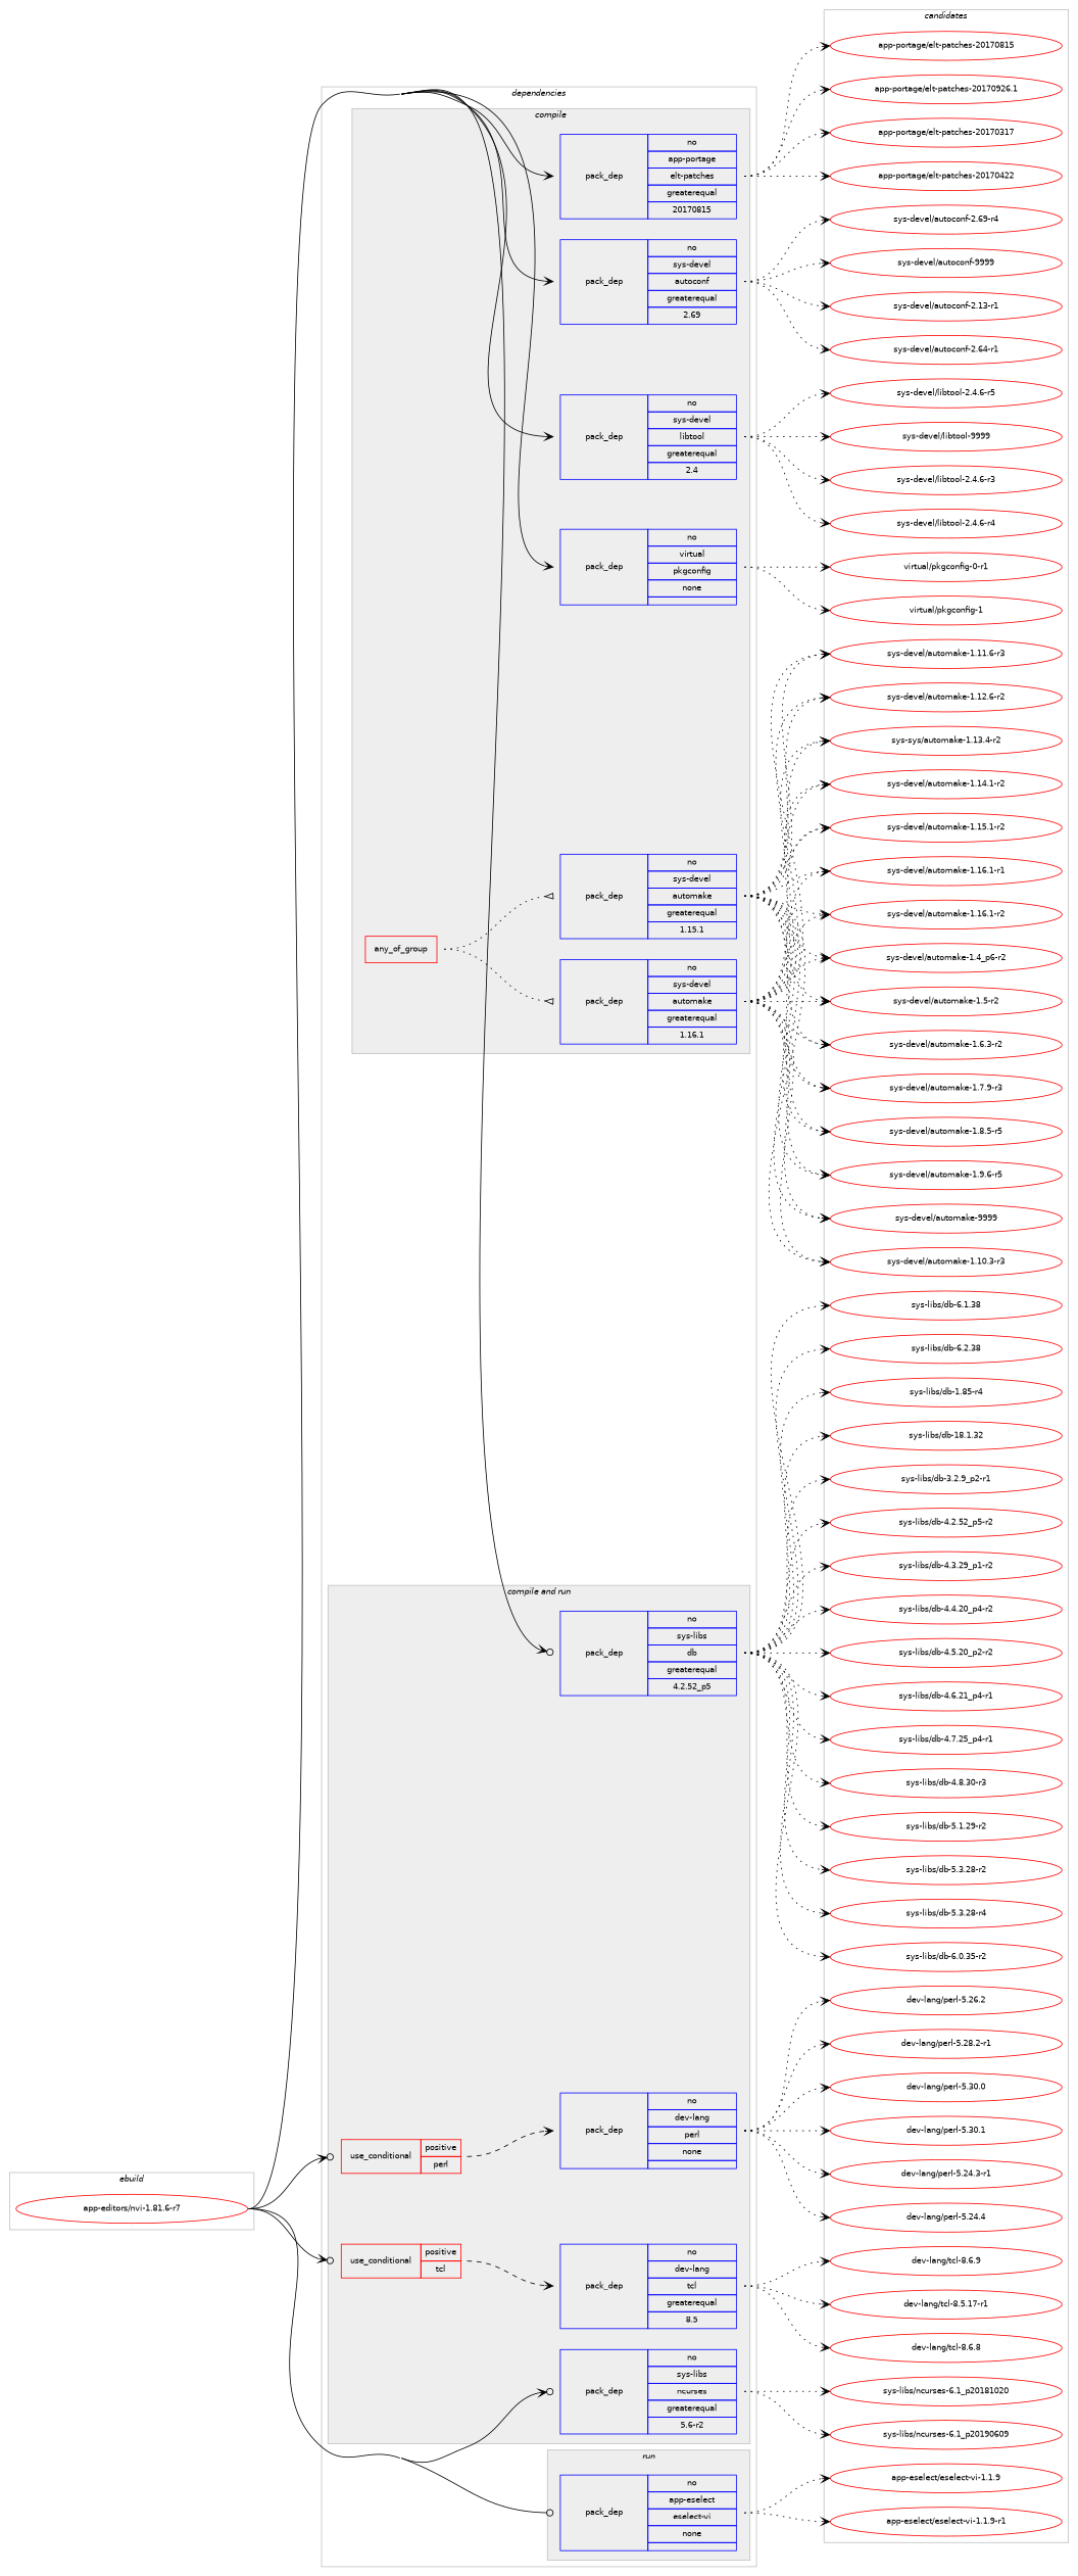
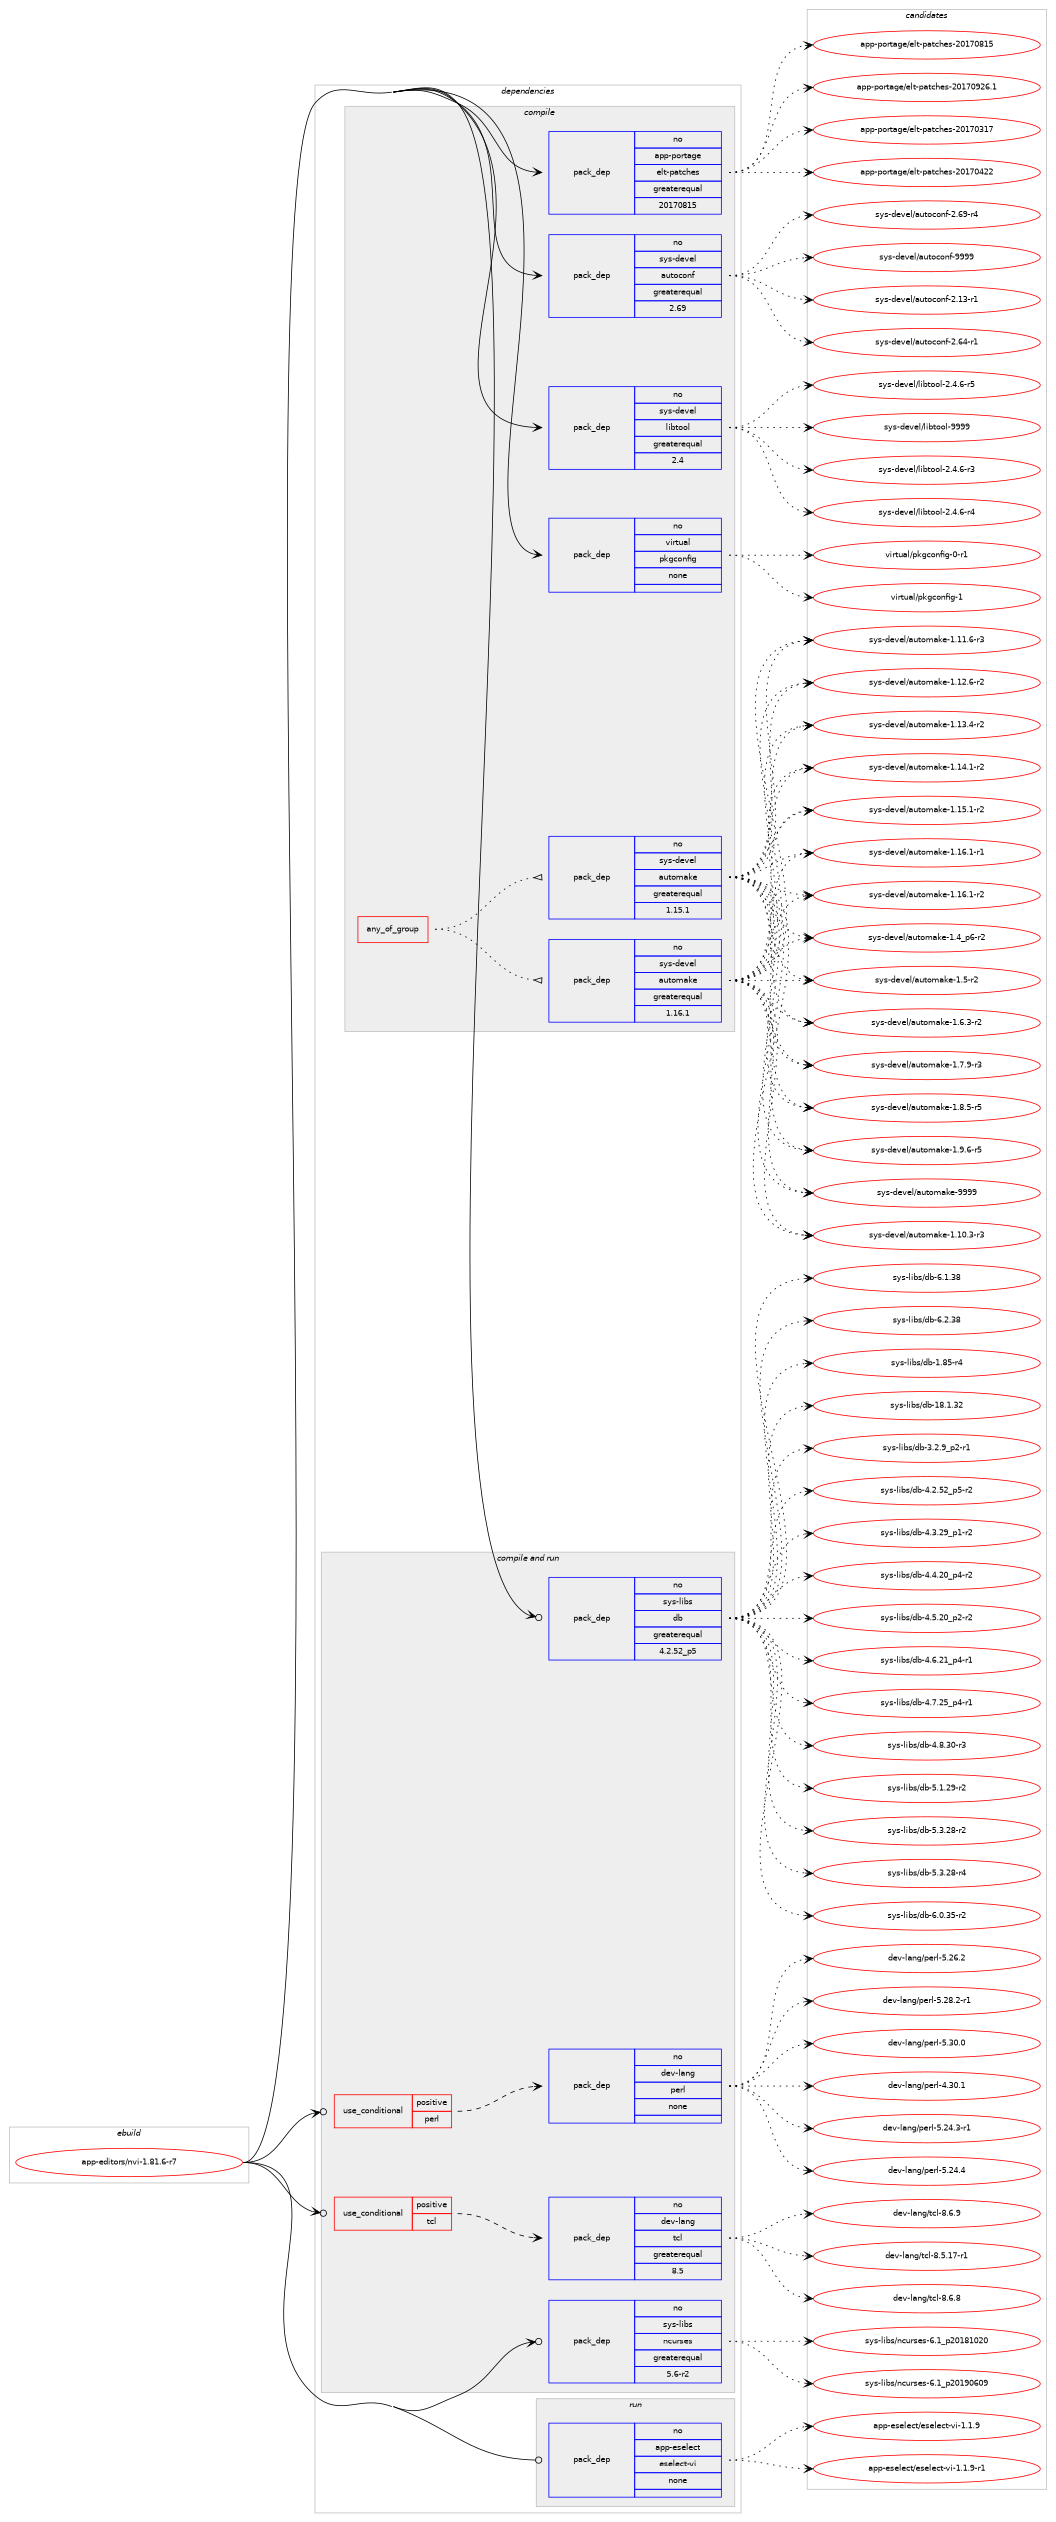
  digraph {
    compound=true
    concentrate=true
    fontname=Helvetica
    fontsize=10
    newrank=true
    rankdir=LR
    ranksep=1.5
    node [color=red fontname=Helvetica fontsize=10]
    edge [arrowhead=vee headport=w style=dotted tailport=e weight=100]
    n1 [label="app-editors/nvi-1.81.6-r7" width=4]
    n2 [color=blue label=<<TABLE BORDER="0" CELLBORDER="1" CELLSPACING="0" CELLPADDING="4" WIDTH="220"><TR><TD ROWSPAN="6" CELLPADDING="30">pack_dep</TD></TR><TR><TD WIDTH="110">no</TD></TR><TR><TD>sys-devel</TD></TR><TR><TD>automake</TD></TR><TR><TD>greaterequal</TD></TR><TR><TD>1.16.1</TD></TR></TABLE>> shape=none]
    n3 [color=blue label=<<TABLE BORDER="0" CELLBORDER="1" CELLSPACING="0" CELLPADDING="4" WIDTH="220"><TR><TD ROWSPAN="6" CELLPADDING="30">pack_dep</TD></TR><TR><TD WIDTH="110">no</TD></TR><TR><TD>sys-devel</TD></TR><TR><TD>automake</TD></TR><TR><TD>greaterequal</TD></TR><TR><TD>1.15.1</TD></TR></TABLE>> shape=none]
    n4 [label=<<TABLE BORDER="0" CELLBORDER="1" CELLSPACING="0" CELLPADDING="4"><TR><TD CELLPADDING="10">any_of_group</TD></TR></TABLE>> shape=none]
    n5 [color=blue label=<<TABLE BORDER="0" CELLBORDER="1" CELLSPACING="0" CELLPADDING="4" WIDTH="220"><TR><TD ROWSPAN="6" CELLPADDING="30">pack_dep</TD></TR><TR><TD WIDTH="110">no</TD></TR><TR><TD>app-portage</TD></TR><TR><TD>elt-patches</TD></TR><TR><TD>greaterequal</TD></TR><TR><TD>20170815</TD></TR></TABLE>> shape=none]
    n6 [color=blue label=<<TABLE BORDER="0" CELLBORDER="1" CELLSPACING="0" CELLPADDING="4" WIDTH="220"><TR><TD ROWSPAN="6" CELLPADDING="30">pack_dep</TD></TR><TR><TD WIDTH="110">no</TD></TR><TR><TD>sys-devel</TD></TR><TR><TD>autoconf</TD></TR><TR><TD>greaterequal</TD></TR><TR><TD>2.69</TD></TR></TABLE>> shape=none]
    n7 [color=blue label=<<TABLE BORDER="0" CELLBORDER="1" CELLSPACING="0" CELLPADDING="4" WIDTH="220"><TR><TD ROWSPAN="6" CELLPADDING="30">pack_dep</TD></TR><TR><TD WIDTH="110">no</TD></TR><TR><TD>sys-devel</TD></TR><TR><TD>libtool</TD></TR><TR><TD>greaterequal</TD></TR><TR><TD>2.4</TD></TR></TABLE>> shape=none]
    n8 [color=blue label=<<TABLE BORDER="0" CELLBORDER="1" CELLSPACING="0" CELLPADDING="4" WIDTH="220"><TR><TD ROWSPAN="6" CELLPADDING="30">pack_dep</TD></TR><TR><TD WIDTH="110">no</TD></TR><TR><TD>virtual</TD></TR><TR><TD>pkgconfig</TD></TR><TR><TD>none</TD></TR><TR><TD></TD></TR></TABLE>> shape=none]
    n9 [color=blue label=<<TABLE BORDER="0" CELLBORDER="1" CELLSPACING="0" CELLPADDING="4" WIDTH="220"><TR><TD ROWSPAN="6" CELLPADDING="30">pack_dep</TD></TR><TR><TD WIDTH="110">no</TD></TR><TR><TD>sys-libs</TD></TR><TR><TD>db</TD></TR><TR><TD>greaterequal</TD></TR><TR><TD>4.2.52_p5</TD></TR></TABLE>> shape=none]
    n10 [color=blue label=<<TABLE BORDER="0" CELLBORDER="1" CELLSPACING="0" CELLPADDING="4" WIDTH="220"><TR><TD ROWSPAN="6" CELLPADDING="30">pack_dep</TD></TR><TR><TD WIDTH="110">no</TD></TR><TR><TD>dev-lang</TD></TR><TR><TD>perl</TD></TR><TR><TD>none</TD></TR><TR><TD></TD></TR></TABLE>> shape=none]
    n11 [label=<<TABLE BORDER="0" CELLBORDER="1" CELLSPACING="0" CELLPADDING="4"><TR><TD ROWSPAN="3" CELLPADDING="10">use_conditional</TD></TR><TR><TD>positive</TD></TR><TR><TD>perl</TD></TR></TABLE>> shape=none]
    n12 [color=blue label=<<TABLE BORDER="0" CELLBORDER="1" CELLSPACING="0" CELLPADDING="4" WIDTH="220"><TR><TD ROWSPAN="6" CELLPADDING="30">pack_dep</TD></TR><TR><TD WIDTH="110">no</TD></TR><TR><TD>dev-lang</TD></TR><TR><TD>tcl</TD></TR><TR><TD>greaterequal</TD></TR><TR><TD>8.5</TD></TR></TABLE>> shape=none]
    n13 [label=<<TABLE BORDER="0" CELLBORDER="1" CELLSPACING="0" CELLPADDING="4"><TR><TD ROWSPAN="3" CELLPADDING="10">use_conditional</TD></TR><TR><TD>positive</TD></TR><TR><TD>tcl</TD></TR></TABLE>> shape=none]
    n14 [color=blue label=<<TABLE BORDER="0" CELLBORDER="1" CELLSPACING="0" CELLPADDING="4" WIDTH="220"><TR><TD ROWSPAN="6" CELLPADDING="30">pack_dep</TD></TR><TR><TD WIDTH="110">no</TD></TR><TR><TD>sys-libs</TD></TR><TR><TD>ncurses</TD></TR><TR><TD>greaterequal</TD></TR><TR><TD>5.6-r2</TD></TR></TABLE>> shape=none]
    n15 [color=blue label=<<TABLE BORDER="0" CELLBORDER="1" CELLSPACING="0" CELLPADDING="4" WIDTH="220"><TR><TD ROWSPAN="6" CELLPADDING="30">pack_dep</TD></TR><TR><TD WIDTH="110">no</TD></TR><TR><TD>app-eselect</TD></TR><TR><TD>eselect-vi</TD></TR><TR><TD>none</TD></TR><TR><TD></TD></TR></TABLE>> shape=none]
    n16 [label="sys-devel/automake-1.10.3-r3" width=4]
    n17 [label="sys-devel/automake-1.11.6-r3" width=4]
    n18 [label="sys-devel/automake-1.12.6-r2" width=4]
-   n19 [label="sys-sys/automake-1.13.4-r2" width=4]
+   n19 [label="sys-devel/automake-1.13.4-r2" width=4]
    n20 [label="sys-devel/automake-1.14.1-r2" width=4]
    n21 [label="sys-devel/automake-1.15.1-r2" width=4]
    n22 [label="sys-devel/automake-1.16.1-r1" width=4]
    n23 [label="sys-devel/automake-1.16.1-r2" width=4]
    n24 [label="sys-devel/automake-1.4_p6-r2" width=4]
    n25 [label="sys-devel/automake-1.5-r2" width=4]
    n26 [label="sys-devel/automake-1.6.3-r2" width=4]
    n27 [label="sys-devel/automake-1.7.9-r3" width=4]
    n28 [label="sys-devel/automake-1.8.5-r5" width=4]
    n29 [label="sys-devel/automake-1.9.6-r5" width=4]
    n30 [label="sys-devel/automake-9999" width=4]
    n31 [label="app-portage/elt-patches-20170317" width=4]
    n32 [label="app-portage/elt-patches-20170422" width=4]
    n33 [label="app-portage/elt-patches-20170815" width=4]
    n34 [label="app-portage/elt-patches-20170926.1" width=4]
    n35 [label="sys-devel/autoconf-2.13-r1" width=4]
    n36 [label="sys-devel/autoconf-2.64-r1" width=4]
    n37 [label="sys-devel/autoconf-2.69-r4" width=4]
    n38 [label="sys-devel/autoconf-9999" width=4]
    n39 [label="sys-devel/libtool-2.4.6-r3" width=4]
    n40 [label="sys-devel/libtool-2.4.6-r4" width=4]
    n41 [label="sys-devel/libtool-2.4.6-r5" width=4]
    n42 [label="sys-devel/libtool-9999" width=4]
    n43 [label="virtual/pkgconfig-0-r1" width=4]
    n44 [label="virtual/pkgconfig-1" width=4]
    n45 [label="dev-lang/perl-5.24.3-r1" width=4]
    n46 [label="dev-lang/perl-5.24.4" width=4]
    n47 [label="dev-lang/perl-5.26.2" width=4]
    n48 [label="dev-lang/perl-5.28.2-r1" width=4]
    n49 [label="dev-lang/perl-5.30.0" width=4]
-   n50 [label="dev-lang/perl-5.30.1" width=4]
+   n50 [label="dev-lang/perl-4.30.1" width=4]
    n51 [label="dev-lang/tcl-8.5.17-r1" width=4]
    n52 [label="dev-lang/tcl-8.6.8" width=4]
    n53 [label="dev-lang/tcl-8.6.9" width=4]
    n54 [label="sys-libs/db-1.85-r4" width=4]
    n55 [label="sys-libs/db-18.1.32" width=4]
    n56 [label="sys-libs/db-3.2.9_p2-r1" width=4]
    n57 [label="sys-libs/db-4.2.52_p5-r2" width=4]
    n58 [label="sys-libs/db-4.3.29_p1-r2" width=4]
    n59 [label="sys-libs/db-4.4.20_p4-r2" width=4]
    n60 [label="sys-libs/db-4.5.20_p2-r2" width=4]
    n61 [label="sys-libs/db-4.6.21_p4-r1" width=4]
    n62 [label="sys-libs/db-4.7.25_p4-r1" width=4]
    n63 [label="sys-libs/db-4.8.30-r3" width=4]
    n64 [label="sys-libs/db-5.1.29-r2" width=4]
    n65 [label="sys-libs/db-5.3.28-r2" width=4]
    n66 [label="sys-libs/db-5.3.28-r4" width=4]
    n67 [label="sys-libs/db-6.0.35-r2" width=4]
    n68 [label="sys-libs/db-6.1.38" width=4]
    n69 [label="sys-libs/db-6.2.38" width=4]
    n70 [label="sys-libs/ncurses-6.1_p20181020" width=4]
    n71 [label="sys-libs/ncurses-6.1_p20190609" width=4]
    n72 [label="app-eselect/eselect-vi-1.1.9" width=4]
    n73 [label="app-eselect/eselect-vi-1.1.9-r1" width=4]
    subgraph cluster_1 {
      color=gray
      label=<<i>ebuild</i>>
      rank=same
      n1
    }
    subgraph cluster_2 {
      color=gray
      label=<<i>dependencies</i>>
      subgraph cluster_3 {
        color=gray
        fillcolor="#eeeeee"
        label=<<i>compile</i>>
        style=filled
        subgraph sub_4 {
          color=gray
          fillcolor="#eeeeee"
          label=<<i>compile</i>>
          style=filled
          n4
          subgraph sub_5 {
            color=gray
            fillcolor="#eeeeee"
            label=<<i>compile</i>>
            style=filled
            n2
          }
          subgraph sub_6 {
            color=gray
            fillcolor="#eeeeee"
            label=<<i>compile</i>>
            style=filled
            n3
          }
        }
        subgraph sub_7 {
          color=gray
          fillcolor="#eeeeee"
          label=<<i>compile</i>>
          style=filled
          n5
        }
        subgraph sub_8 {
          color=gray
          fillcolor="#eeeeee"
          label=<<i>compile</i>>
          style=filled
          n6
        }
        subgraph sub_9 {
          color=gray
          fillcolor="#eeeeee"
          label=<<i>compile</i>>
          style=filled
          n7
        }
        subgraph sub_10 {
          color=gray
          fillcolor="#eeeeee"
          label=<<i>compile</i>>
          style=filled
          n8
        }
      }
      subgraph cluster_11 {
        color=gray
        fillcolor="#eeeeee"
        label=<<i>compile and run</i>>
        style=filled
        subgraph sub_12 {
          color=gray
          fillcolor="#eeeeee"
          label=<<i>compile and run</i>>
          style=filled
          n9
        }
        subgraph sub_13 {
          color=gray
          fillcolor="#eeeeee"
          label=<<i>compile and run</i>>
          style=filled
          n11
          subgraph sub_14 {
            color=gray
            fillcolor="#eeeeee"
            label=<<i>compile and run</i>>
            style=filled
            n10
          }
        }
        subgraph sub_15 {
          color=gray
          fillcolor="#eeeeee"
          label=<<i>compile and run</i>>
          style=filled
          n13
          subgraph sub_16 {
            color=gray
            fillcolor="#eeeeee"
            label=<<i>compile and run</i>>
            style=filled
            n12
          }
        }
        subgraph sub_17 {
          color=gray
          fillcolor="#eeeeee"
          label=<<i>compile and run</i>>
          style=filled
          n14
        }
      }
      subgraph cluster_18 {
        color=gray
        fillcolor="#eeeeee"
        label=<<i>run</i>>
        style=filled
        subgraph sub_19 {
          color=gray
          fillcolor="#eeeeee"
          label=<<i>run</i>>
          style=filled
          n15
        }
      }
    }
    subgraph cluster_20 {
      color=gray
      label=<<i>candidates</i>>
      rank=same
      subgraph sub_21 {
        color=black
        label=<<i>candidates</i>>
        nodesep=1
        rank=same
        n16
        n17
        n18
        n19
        n20
        n21
        n22
        n23
        n24
        n25
        n26
        n27
        n28
        n29
        n30
      }
      subgraph sub_22 {
        color=black
        label=<<i>candidates</i>>
        nodesep=1
        rank=same
        n16
        n17
        n18
        n19
        n20
        n21
        n22
        n23
        n24
        n25
        n26
        n27
        n28
        n29
        n30
      }
      subgraph sub_23 {
        color=black
        label=<<i>candidates</i>>
        nodesep=1
        rank=same
        n31
        n32
        n33
        n34
      }
      subgraph sub_24 {
        color=black
        label=<<i>candidates</i>>
        nodesep=1
        rank=same
        n35
        n36
        n37
        n38
      }
      subgraph sub_25 {
        color=black
        label=<<i>candidates</i>>
        nodesep=1
        rank=same
        n39
        n40
        n41
        n42
      }
      subgraph sub_26 {
        color=black
        label=<<i>candidates</i>>
        nodesep=1
        rank=same
        n43
        n44
      }
      subgraph sub_27 {
        color=black
        label=<<i>candidates</i>>
        nodesep=1
        rank=same
        n45
        n46
        n47
        n48
        n49
        n50
      }
      subgraph sub_28 {
        color=black
        label=<<i>candidates</i>>
        nodesep=1
        rank=same
        n51
        n52
        n53
      }
      subgraph sub_29 {
        color=black
        label=<<i>candidates</i>>
        nodesep=1
        rank=same
        n54
        n55
        n56
        n57
        n58
        n59
        n60
        n61
        n62
        n63
        n64
        n65
        n66
        n67
        n68
        n69
      }
      subgraph sub_30 {
        color=black
        label=<<i>candidates</i>>
        nodesep=1
        rank=same
        n70
        n71
      }
      subgraph sub_31 {
        color=black
        label=<<i>candidates</i>>
        nodesep=1
        rank=same
        n72
        n73
      }
    }
    n1 -> n5 [style=solid weight=20]
    n1 -> n6 [style=solid weight=20]
    n1 -> n7 [style=solid weight=20]
    n1 -> n8 [style=solid weight=20]
    n1 -> n9 [arrowhead=odotvee style=solid weight=20]
    n1 -> n11 [arrowhead=odotvee style=solid weight=20]
    n1 -> n13 [arrowhead=odotvee style=solid weight=20]
    n1 -> n14 [arrowhead=odotvee style=solid weight=20]
    n1 -> n15 [arrowhead=odot style=solid weight=20]
    n2 -> n16
    n2 -> n17
    n2 -> n18
    n2 -> n19
    n2 -> n20
    n2 -> n21
    n2 -> n22
    n2 -> n23
    n2 -> n24
    n2 -> n25
    n2 -> n26
    n2 -> n27
    n2 -> n28
    n2 -> n29
    n2 -> n30
    n3 -> n16
    n3 -> n17
    n3 -> n18
    n3 -> n19
    n3 -> n20
    n3 -> n21
    n3 -> n22
    n3 -> n23
    n3 -> n24
    n3 -> n25
    n3 -> n26
    n3 -> n27
    n3 -> n28
    n3 -> n29
    n3 -> n30
    n4 -> n2 [arrowhead=oinv weight=20]
    n4 -> n3 [arrowhead=oinv weight=20]
    n5 -> n31
    n5 -> n32
    n5 -> n33
    n5 -> n34
    n6 -> n35
    n6 -> n36
    n6 -> n37
    n6 -> n38
    n7 -> n39
    n7 -> n40
    n7 -> n41
    n7 -> n42
    n8 -> n43
    n8 -> n44
    n9 -> n54
    n9 -> n55
    n9 -> n56
    n9 -> n57
    n9 -> n58
    n9 -> n59
    n9 -> n60
    n9 -> n61
    n9 -> n62
    n9 -> n63
    n9 -> n64
    n9 -> n65
    n9 -> n66
    n9 -> n67
    n9 -> n68
    n9 -> n69
    n10 -> n45
    n10 -> n46
    n10 -> n47
    n10 -> n48
    n10 -> n49
    n10 -> n50
    n11 -> n10 [style=dashed weight=20]
    n12 -> n51
    n12 -> n52
    n12 -> n53
    n13 -> n12 [style=dashed weight=20]
    n14 -> n70
    n14 -> n71
    n15 -> n72
    n15 -> n73
  }
